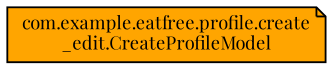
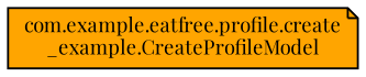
  digraph {
    rankdir=LR
    fontname="Playfair Display"
-   n1 [color=black fillcolor=orange fontname="Playfair Display" fontsize=10 height=0.2 label="com.example.eatfree.profile.create\l_edit.CreateProfileModel" shape=note style=filled width=0.4]
+   n1 [color=black fillcolor=orange fontname="Playfair Display" fontsize=10 height=0.2 label="com.example.eatfree.profile.create\l_example.CreateProfileModel" shape=note style=filled width=0.4]
  }
